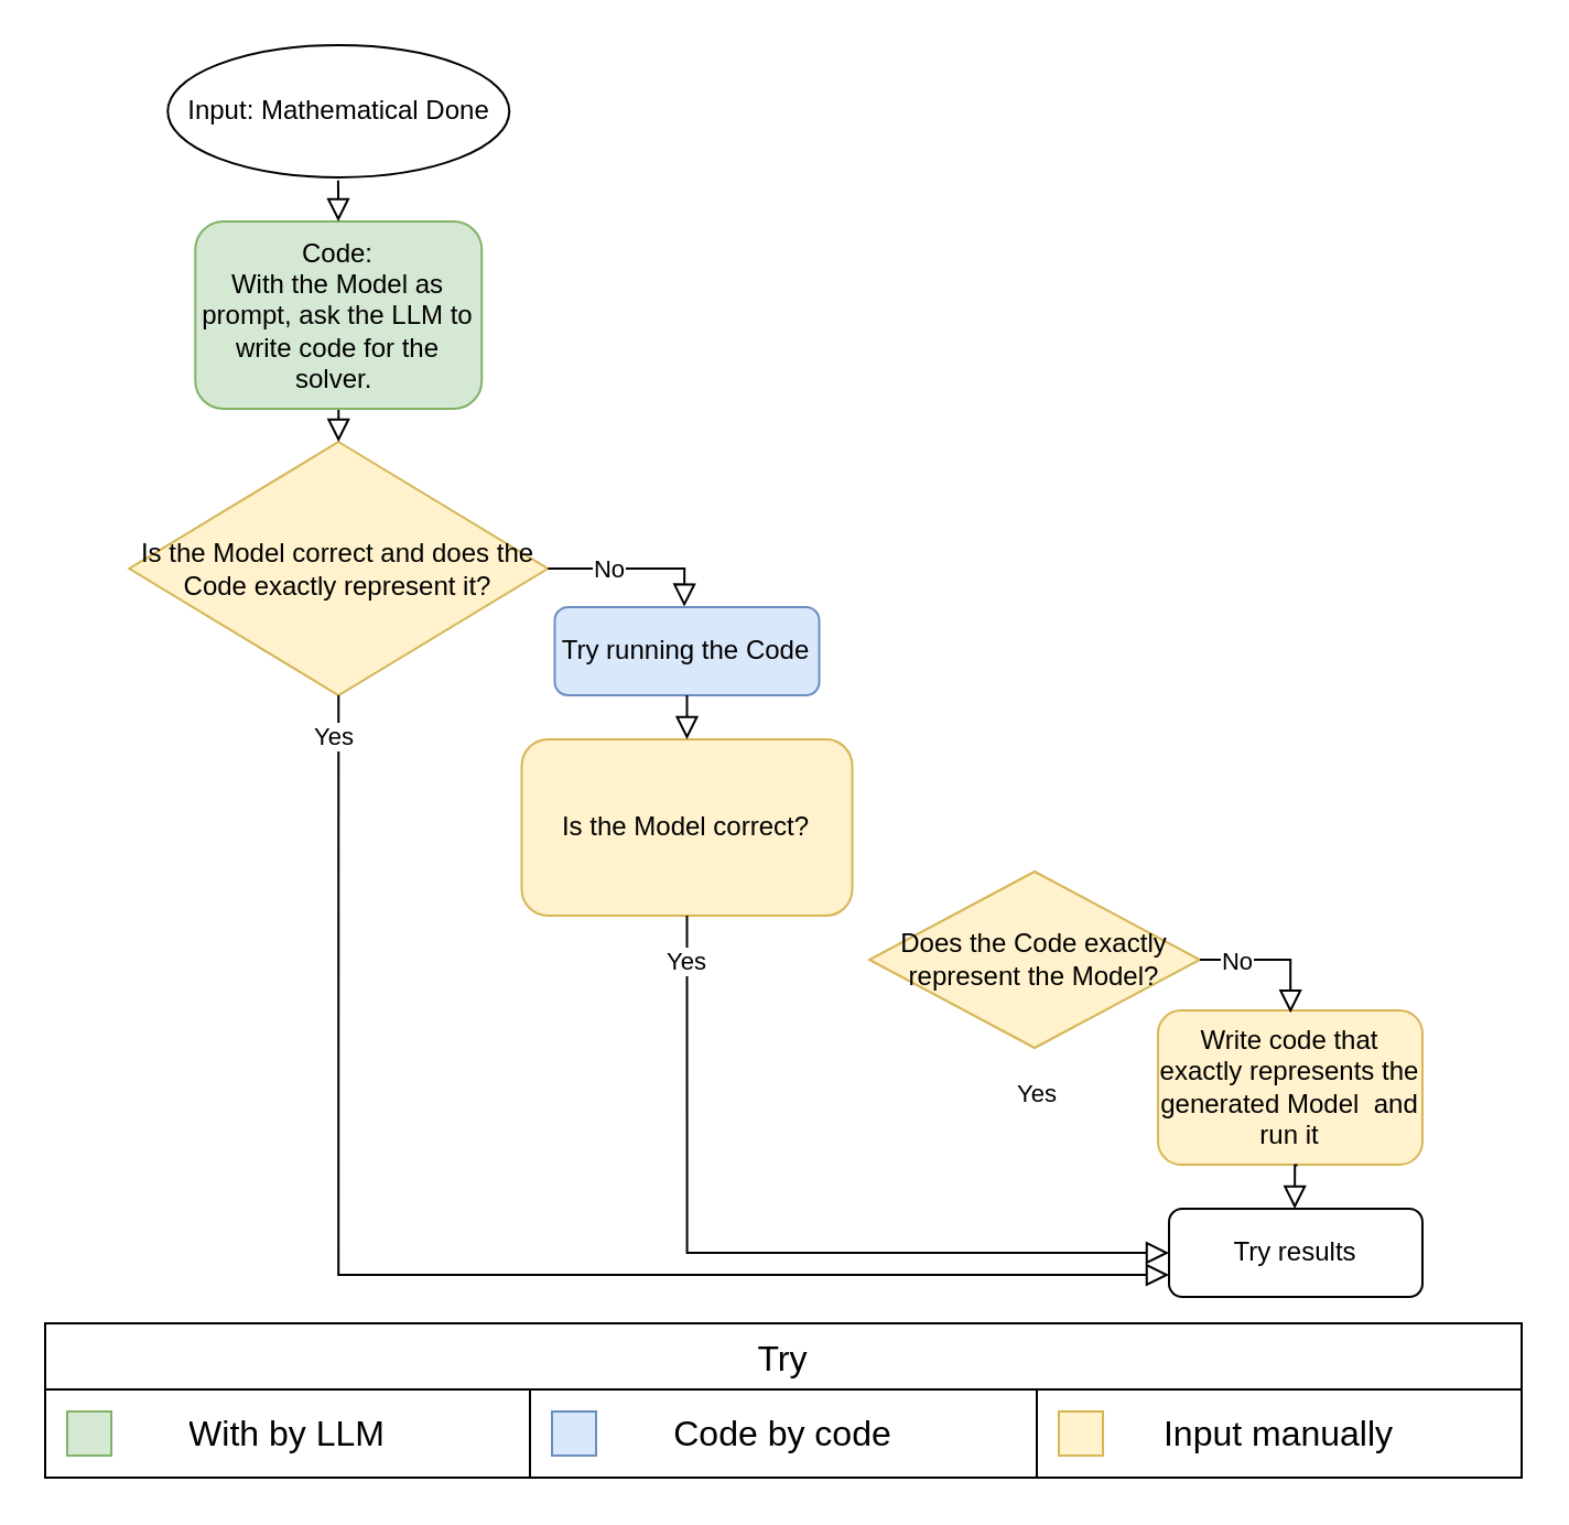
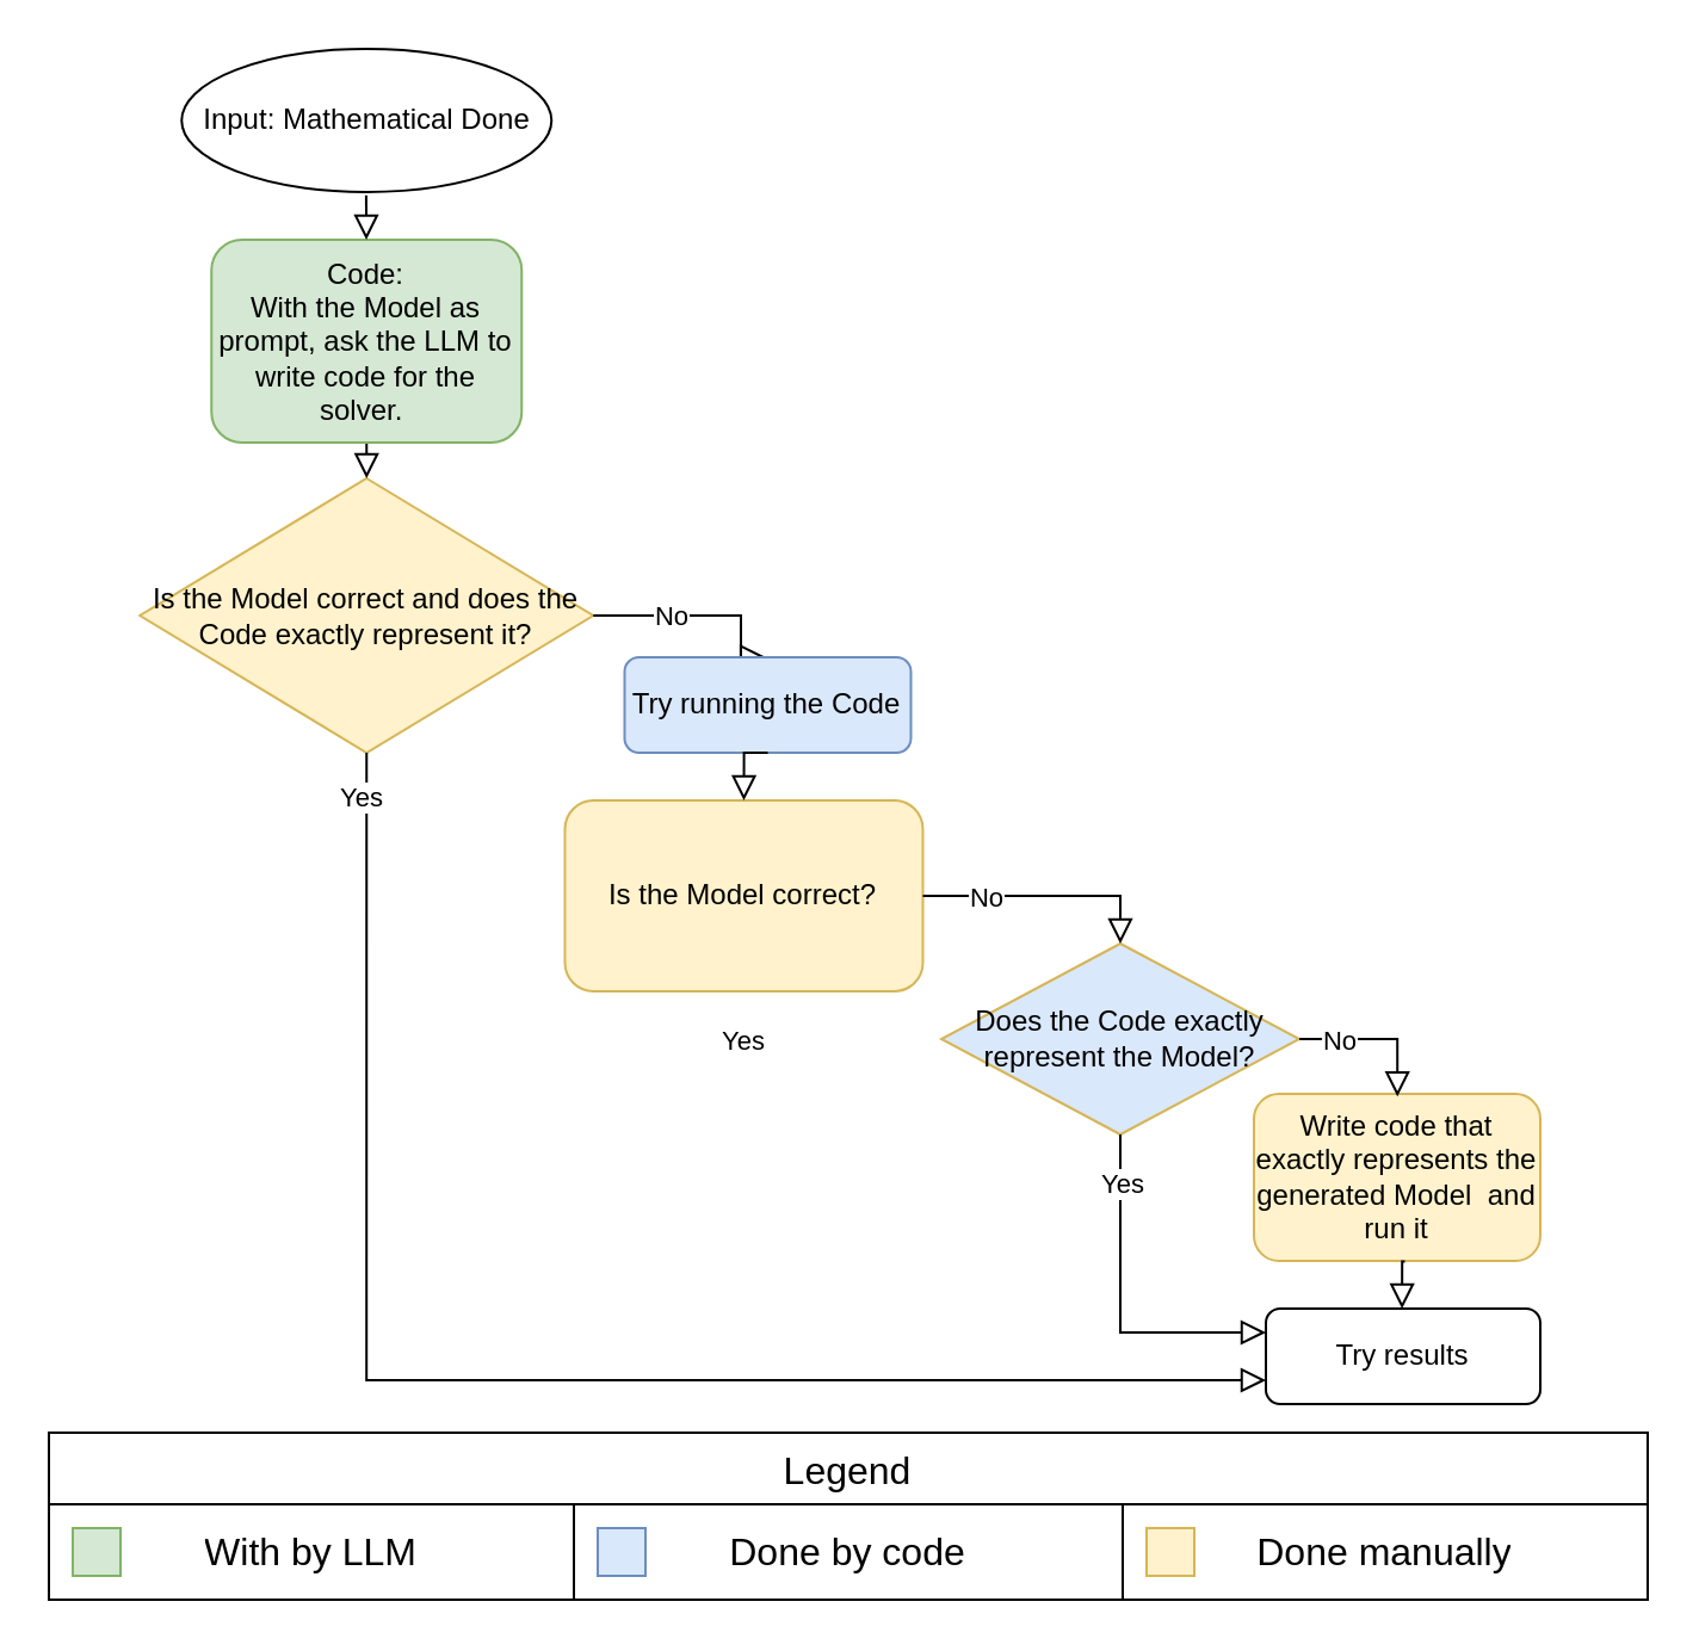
  <mxCell id="0" />
  <mxCell id="1" parent="0" />
  <mxCell id="2" value="Is the Model correct and does the Code exactly represent it?" style="rhombus;whiteSpace=wrap;html=1;fillColor=#fff2cc;strokeColor=#d6b656;" vertex="1" parent="1"><mxGeometry x="58.13" y="200" width="190" height="115" as="geometry" /></mxCell>
  <mxCell id="3" value="" style="rounded=0;html=1;jettySize=auto;orthogonalLoop=1;fontSize=11;endArrow=block;endFill=0;endSize=8;strokeWidth=1;shadow=0;labelBackgroundColor=none;edgeStyle=orthogonalEdgeStyle;entryX=0.5;entryY=0;entryDx=0;entryDy=0;exitX=0.5;exitY=1;exitDx=0;exitDy=0;" edge="1" parent="1" source="15" target="2"><mxGeometry relative="1" as="geometry"><mxPoint x="398.37" y="175" as="sourcePoint" /><mxPoint x="398.37" y="195" as="targetPoint" /></mxGeometry></mxCell>
  <mxCell id="4" value="" style="rounded=0;html=1;jettySize=auto;orthogonalLoop=1;fontSize=11;endArrow=block;endFill=0;endSize=8;strokeWidth=1;shadow=0;labelBackgroundColor=none;edgeStyle=orthogonalEdgeStyle;entryX=0.49;entryY=-0.005;entryDx=0;entryDy=0;exitX=1;exitY=0.5;exitDx=0;exitDy=0;entryPerimeter=0;" edge="1" parent="1" source="2" target="7"><mxGeometry relative="1" as="geometry"><mxPoint x="238.12" y="265" as="sourcePoint" /><mxPoint x="311.25" y="275" as="targetPoint" /><Array as="points"><mxPoint x="310" y="258" /></Array></mxGeometry></mxCell>
  <mxCell id="5" value="No" style="edgeLabel;html=1;align=center;verticalAlign=middle;resizable=0;points=[];" vertex="1" connectable="0" parent="4"><mxGeometry x="-0.009" y="1" relative="1" as="geometry"><mxPoint x="-11.49" y="0.98" as="offset" /></mxGeometry></mxCell>
- <mxCell id="6" value="Does the Code exactly represent the Model?" style="rhombus;whiteSpace=wrap;html=1;fillColor=#fff2cc;strokeColor=#d6b656;" vertex="1" parent="1"><mxGeometry x="394" y="395" width="150" height="80" as="geometry" /></mxCell>
- <mxCell id="7" value="Try running the Code" style="rounded=1;whiteSpace=wrap;html=1;fontSize=12;glass=0;strokeWidth=1;shadow=0;fillColor=#dae8fc;strokeColor=#6c8ebf;" vertex="1" parent="1"><mxGeometry x="251.25" y="275" width="120" height="40" as="geometry" /></mxCell>
+ <mxCell id="6" value="Does the Code exactly represent the Model?" style="rhombus;whiteSpace=wrap;html=1;fillColor=#dae8fc;strokeColor=#d6b656;" vertex="1" parent="1"><mxGeometry x="394" y="395" width="150" height="80" as="geometry" /></mxCell>
+ <mxCell id="7" value="Try running the Code" style="rounded=1;whiteSpace=wrap;html=1;fontSize=12;glass=0;strokeWidth=1;shadow=0;fillColor=#dae8fc;strokeColor=#6c8ebf;" vertex="1" parent="1"><mxGeometry x="261.25" y="275" width="120" height="40" as="geometry" /></mxCell>
  <mxCell id="8" value="Is the Model correct?" style="whiteSpace=wrap;html=1;fillColor=#fff2cc;strokeColor=#d6b656;rounded=1;" vertex="1" parent="1"><mxGeometry x="236.25" y="335" width="150" height="80" as="geometry" /></mxCell>
  <mxCell id="9" value="Write code that exactly represents the generated Model&amp;nbsp; and run it" style="rounded=1;whiteSpace=wrap;html=1;fontSize=12;glass=0;strokeWidth=1;shadow=0;fillColor=#fff2cc;strokeColor=#d6b656;" vertex="1" parent="1"><mxGeometry x="525" y="458" width="120" height="70" as="geometry" /></mxCell>
  <mxCell id="10" value="" style="rounded=0;html=1;jettySize=auto;orthogonalLoop=1;fontSize=11;endArrow=block;endFill=0;endSize=8;strokeWidth=1;shadow=0;labelBackgroundColor=none;edgeStyle=orthogonalEdgeStyle;entryX=0.5;entryY=0;entryDx=0;entryDy=0;exitX=0.5;exitY=1;exitDx=0;exitDy=0;" edge="1" parent="1" source="7" target="8"><mxGeometry relative="1" as="geometry"><mxPoint x="310" y="318" as="sourcePoint" /><mxPoint x="309.875" y="333" as="targetPoint" /><Array as="points" /></mxGeometry></mxCell>
+ <mxCell id="11" value="" style="rounded=0;html=1;jettySize=auto;orthogonalLoop=1;fontSize=11;endArrow=block;endFill=0;endSize=8;strokeWidth=1;shadow=0;labelBackgroundColor=none;edgeStyle=orthogonalEdgeStyle;entryX=0.5;entryY=0;entryDx=0;entryDy=0;exitX=1;exitY=0.5;exitDx=0;exitDy=0;" edge="1" parent="1" source="8" target="6"><mxGeometry relative="1" as="geometry"><mxPoint x="394" y="372.5" as="sourcePoint" /><mxPoint x="467.75" y="395" as="targetPoint" /><Array as="points"><mxPoint x="469" y="375" /></Array></mxGeometry></mxCell>
+ <mxCell id="12" value="No" style="edgeLabel;html=1;align=center;verticalAlign=middle;resizable=0;points=[];" vertex="1" connectable="0" parent="11"><mxGeometry x="-0.009" y="1" relative="1" as="geometry"><mxPoint x="-24.58" y="1" as="offset" /></mxGeometry></mxCell>
  <mxCell id="13" value="" style="rounded=0;html=1;jettySize=auto;orthogonalLoop=1;fontSize=11;endArrow=block;endFill=0;endSize=8;strokeWidth=1;shadow=0;labelBackgroundColor=none;edgeStyle=orthogonalEdgeStyle;exitX=1;exitY=0.5;exitDx=0;exitDy=0;entryX=0.501;entryY=0.016;entryDx=0;entryDy=0;entryPerimeter=0;" edge="1" parent="1" source="6" target="9"><mxGeometry relative="1" as="geometry"><mxPoint x="545" y="435" as="sourcePoint" /><mxPoint x="585" y="495" as="targetPoint" /><Array as="points"><mxPoint x="585" y="435" /></Array></mxGeometry></mxCell>
  <mxCell id="14" value="No" style="edgeLabel;html=1;align=center;verticalAlign=middle;resizable=0;points=[];" vertex="1" connectable="0" parent="13"><mxGeometry x="-0.009" y="1" relative="1" as="geometry"><mxPoint x="-16" y="1" as="offset" /></mxGeometry></mxCell>
  <mxCell id="15" value="Code: &lt;br&gt;With the Model as prompt, ask the LLM to write code for the solver.&amp;nbsp;" style="rounded=1;whiteSpace=wrap;html=1;fontSize=12;glass=0;strokeWidth=1;shadow=0;fillColor=#d5e8d4;strokeColor=#82b366;" vertex="1" parent="1"><mxGeometry x="88.13" y="100" width="130" height="85" as="geometry" /></mxCell>
  <mxCell id="16" value="Try results" style="rounded=1;whiteSpace=wrap;html=1;" vertex="1" parent="1"><mxGeometry x="530" y="548" width="115" height="40" as="geometry" /></mxCell>
  <mxCell id="17" value="" style="rounded=0;html=1;jettySize=auto;orthogonalLoop=1;fontSize=11;endArrow=block;endFill=0;endSize=8;strokeWidth=1;shadow=0;labelBackgroundColor=none;edgeStyle=orthogonalEdgeStyle;exitX=0.5;exitY=1;exitDx=0;exitDy=0;" edge="1" parent="1" source="2" target="16"><mxGeometry relative="1" as="geometry"><mxPoint x="153.18" y="236.75" as="sourcePoint" /><mxPoint x="500" y="563" as="targetPoint" /><Array as="points"><mxPoint x="153" y="578" /></Array></mxGeometry></mxCell>
  <mxCell id="18" value="Yes" style="edgeLabel;html=1;align=center;verticalAlign=middle;resizable=0;points=[];" vertex="1" connectable="0" parent="17"><mxGeometry x="-0.009" y="1" relative="1" as="geometry"><mxPoint x="-57" y="-244" as="offset" /></mxGeometry></mxCell>
- <mxCell id="19" value="" style="rounded=0;html=1;jettySize=auto;orthogonalLoop=1;fontSize=11;endArrow=block;endFill=0;endSize=8;strokeWidth=1;shadow=0;labelBackgroundColor=none;edgeStyle=orthogonalEdgeStyle;exitX=0.5;exitY=1;exitDx=0;exitDy=0;entryX=0;entryY=0.5;entryDx=0;entryDy=0;" edge="1" parent="1" source="8" target="16"><mxGeometry relative="1" as="geometry"><mxPoint x="280" y="426" as="sourcePoint" /><mxPoint x="525" y="564" as="targetPoint" /><Array as="points"><mxPoint x="311" y="568" /></Array></mxGeometry></mxCell>
+ <mxCell id="20" value="" style="rounded=0;html=1;jettySize=auto;orthogonalLoop=1;fontSize=11;endArrow=block;endFill=0;endSize=8;strokeWidth=1;shadow=0;labelBackgroundColor=none;edgeStyle=orthogonalEdgeStyle;entryX=0;entryY=0.25;entryDx=0;entryDy=0;exitX=0.5;exitY=1;exitDx=0;exitDy=0;" edge="1" parent="1" source="6" target="16"><mxGeometry relative="1" as="geometry"><mxPoint x="245" y="303" as="sourcePoint" /><mxPoint x="540" y="553" as="targetPoint" /><Array as="points"><mxPoint x="469" y="558" /></Array></mxGeometry></mxCell>
  <mxCell id="21" value="" style="rounded=0;html=1;jettySize=auto;orthogonalLoop=1;fontSize=11;endArrow=block;endFill=0;endSize=8;strokeWidth=1;shadow=0;labelBackgroundColor=none;edgeStyle=orthogonalEdgeStyle;entryX=0.5;entryY=0;entryDx=0;entryDy=0;exitX=0.527;exitY=1.003;exitDx=0;exitDy=0;exitPerimeter=0;" edge="1" parent="1" source="9"><mxGeometry relative="1" as="geometry"><mxPoint x="587.07" y="533" as="sourcePoint" /><mxPoint x="587.07" y="548" as="targetPoint" /><Array as="points"><mxPoint x="587" y="528" /></Array></mxGeometry></mxCell>
  <mxCell id="22" value="Yes" style="edgeLabel;html=1;align=center;verticalAlign=middle;resizable=0;points=[];" vertex="1" connectable="0" parent="1"><mxGeometry x="310" y="435" as="geometry"><mxPoint as="offset" /></mxGeometry></mxCell>
  <mxCell id="23" value="Yes" style="edgeLabel;html=1;align=center;verticalAlign=middle;resizable=0;points=[];" vertex="1" connectable="0" parent="1"><mxGeometry x="469" y="495" as="geometry" /></mxCell>
  <mxCell id="24" value="Input: Mathematical Done" style="ellipse;whiteSpace=wrap;html=1;" vertex="1" parent="1"><mxGeometry x="75.63" y="20" width="155" height="60" as="geometry" /></mxCell>
  <mxCell id="25" value="" style="rounded=0;html=1;jettySize=auto;orthogonalLoop=1;fontSize=11;endArrow=block;endFill=0;endSize=8;strokeWidth=1;shadow=0;labelBackgroundColor=none;edgeStyle=orthogonalEdgeStyle;entryX=0.5;entryY=0;entryDx=0;entryDy=0;exitX=0.499;exitY=1.022;exitDx=0;exitDy=0;exitPerimeter=0;" edge="1" parent="1" source="24"><mxGeometry relative="1" as="geometry"><mxPoint x="153.03" y="85" as="sourcePoint" /><mxPoint x="153.03" y="100" as="targetPoint" /></mxGeometry></mxCell>
- <mxCell id="26" value="Try" style="shape=table;startSize=30;container=1;collapsible=0;childLayout=tableLayout;strokeColor=default;fontSize=16;" vertex="1" parent="1"><mxGeometry x="20" y="600" width="670" height="70" as="geometry" /></mxCell>
+ <mxCell id="26" value="Legend" style="shape=table;startSize=30;container=1;collapsible=0;childLayout=tableLayout;strokeColor=default;fontSize=16;" vertex="1" parent="1"><mxGeometry x="20" y="600" width="670" height="70" as="geometry" /></mxCell>
  <mxCell id="27" value="" style="shape=tableRow;horizontal=0;startSize=0;swimlaneHead=0;swimlaneBody=0;strokeColor=inherit;top=0;left=0;bottom=0;right=0;collapsible=0;dropTarget=0;fillColor=none;points=[[0,0.5],[1,0.5]];portConstraint=eastwest;fontSize=16;" vertex="1" parent="26"><mxGeometry y="30" width="670" height="40" as="geometry" /></mxCell>
  <mxCell id="28" value="With by LLM" style="shape=partialRectangle;html=1;whiteSpace=wrap;connectable=0;strokeColor=inherit;overflow=hidden;fillColor=none;top=0;left=0;bottom=0;right=0;pointerEvents=1;fontSize=16;" vertex="1" parent="27"><mxGeometry width="220" height="40" as="geometry"><mxRectangle width="220" height="40" as="alternateBounds" /></mxGeometry></mxCell>
- <mxCell id="29" value="Code by code" style="shape=partialRectangle;html=1;whiteSpace=wrap;connectable=0;strokeColor=inherit;overflow=hidden;fillColor=none;top=0;left=0;bottom=0;right=0;pointerEvents=1;fontSize=16;" vertex="1" parent="27"><mxGeometry x="220" width="230" height="40" as="geometry"><mxRectangle width="230" height="40" as="alternateBounds" /></mxGeometry></mxCell>
- <mxCell id="30" value="Input manually" style="shape=partialRectangle;html=1;whiteSpace=wrap;connectable=0;strokeColor=inherit;overflow=hidden;fillColor=none;top=0;left=0;bottom=0;right=0;pointerEvents=1;fontSize=16;" vertex="1" parent="27"><mxGeometry x="450" width="220" height="40" as="geometry"><mxRectangle width="220" height="40" as="alternateBounds" /></mxGeometry></mxCell>
+ <mxCell id="29" value="Done by code" style="shape=partialRectangle;html=1;whiteSpace=wrap;connectable=0;strokeColor=inherit;overflow=hidden;fillColor=none;top=0;left=0;bottom=0;right=0;pointerEvents=1;fontSize=16;" vertex="1" parent="27"><mxGeometry x="220" width="230" height="40" as="geometry"><mxRectangle width="230" height="40" as="alternateBounds" /></mxGeometry></mxCell>
+ <mxCell id="30" value="Done manually" style="shape=partialRectangle;html=1;whiteSpace=wrap;connectable=0;strokeColor=inherit;overflow=hidden;fillColor=none;top=0;left=0;bottom=0;right=0;pointerEvents=1;fontSize=16;" vertex="1" parent="27"><mxGeometry x="450" width="220" height="40" as="geometry"><mxRectangle width="220" height="40" as="alternateBounds" /></mxGeometry></mxCell>
  <mxCell id="31" value="" style="rounded=0;whiteSpace=wrap;html=1;fillColor=#d5e8d4;strokeColor=#82b366;" vertex="1" parent="1"><mxGeometry x="30" y="640" width="20" height="20" as="geometry" /></mxCell>
  <mxCell id="32" value="" style="rounded=0;whiteSpace=wrap;html=1;fillColor=#dae8fc;strokeColor=#6c8ebf;" vertex="1" parent="1"><mxGeometry x="250" y="640" width="20" height="20" as="geometry" /></mxCell>
  <mxCell id="33" value="" style="rounded=0;whiteSpace=wrap;html=1;fillColor=#fff2cc;strokeColor=#d6b656;" vertex="1" parent="1"><mxGeometry x="480" y="640" width="20" height="20" as="geometry" /></mxCell>
